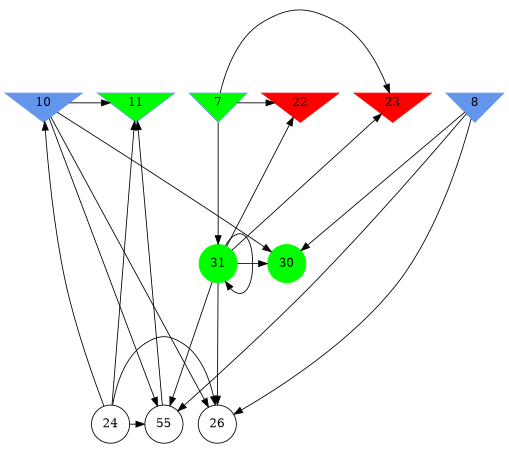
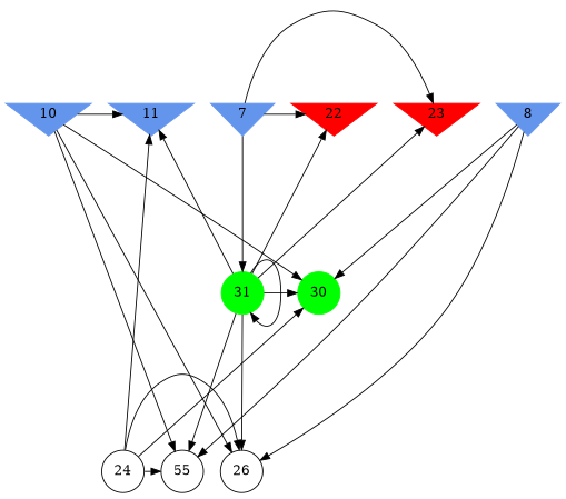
  digraph {
    ranksep=2.0
    node [color=cornflowerblue shape=invtriangle style=filled]
-   7 [fillcolor=green]
+   7
    8
    10
-   11 [fillcolor=green]
+   11
    22 [color=red]
    23 [color=red]
    24 [color=black shape=circle style=""]
    n8 [color=black label=55 shape=circle style=""]
    26 [color=black shape=circle style=""]
    30 [color=green shape=circle]
    31 [color=green shape=circle]
    subgraph sub_1 {
      rank=same
      7
      8
      10
      11
      22
      23
    }
    subgraph sub_2 {
      rank=same
      24
      n8
      26
    }
    subgraph sub_3 {
      rank=same
      30
      31
    }
    7 -> 22
    7 -> 23
    7 -> 31
    8 -> n8
    8 -> 26
    8 -> 30
    10 -> 11
    10 -> n8
    10 -> 26
    10 -> 30
    24 -> 11
    24 -> n8
    24 -> 26
-   24 -> 10
-   n8 -> 11
+   24 -> 30
+   31 -> 11
    31 -> 22
    31 -> 23
    31 -> n8
    31 -> 26
    31 -> 30
    31 -> 31
  }
